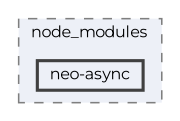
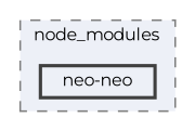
  digraph {
    compound=true
    fontname=Montserrat
-   n1 [color=grey25 fillcolor="#edf0f7" fontname=Montserrat fontsize=10 height=0.2 label="neo-async" shape=box style="filled,bold" width=0.4]
+   n1 [color=grey25 fillcolor="#edf0f7" fontname=Montserrat fontsize=10 height=0.2 label="neo-neo" shape=box style="filled,bold" width=0.4]
    subgraph cluster_1 {
      bgcolor="#edf0f7"
      fontsize=10
      label=node_modules
      pencolor=grey50
      style="filled,dashed"
      n1
    }
  }
